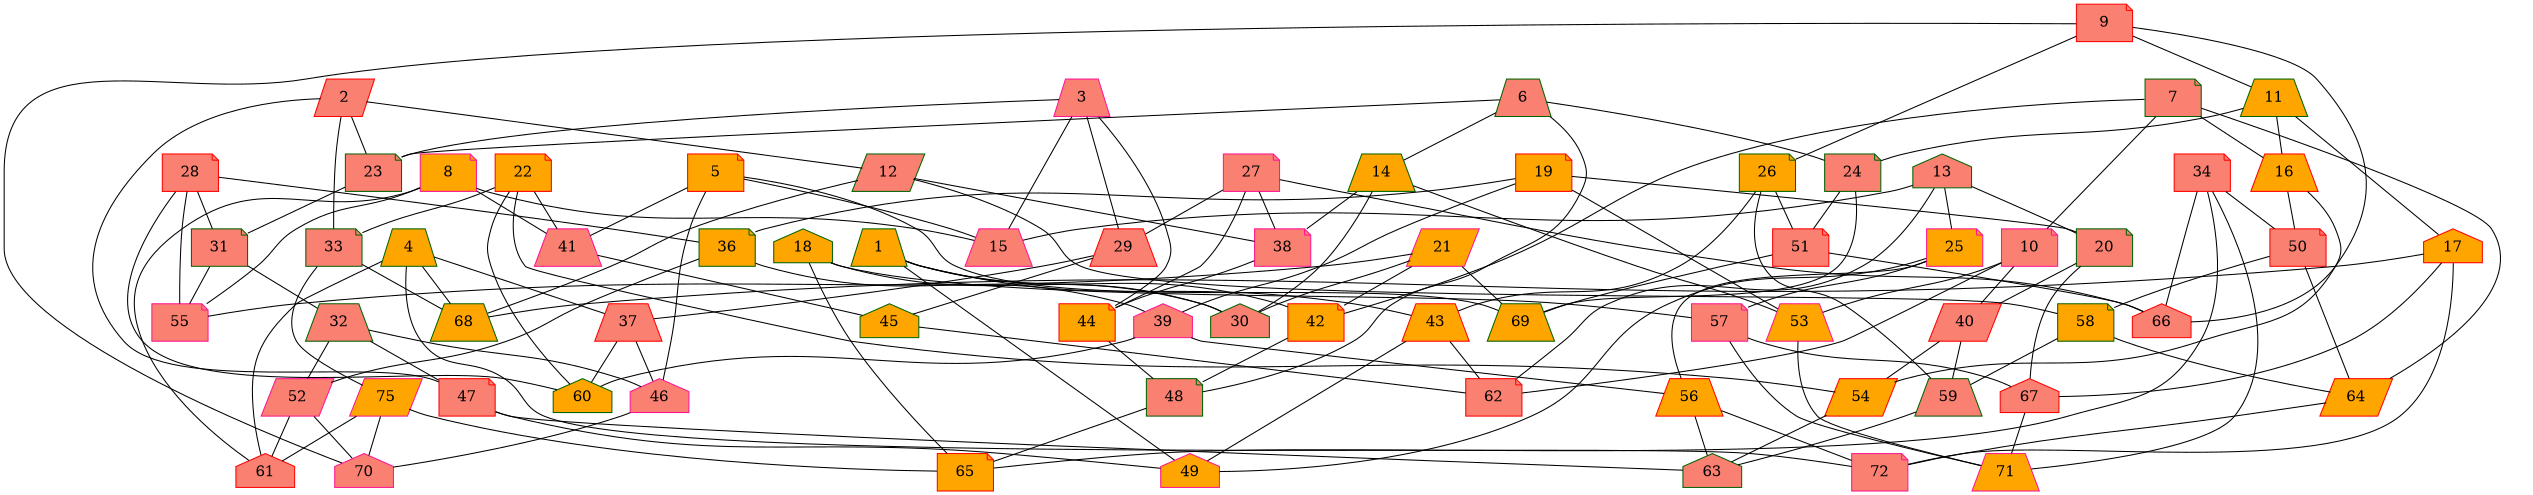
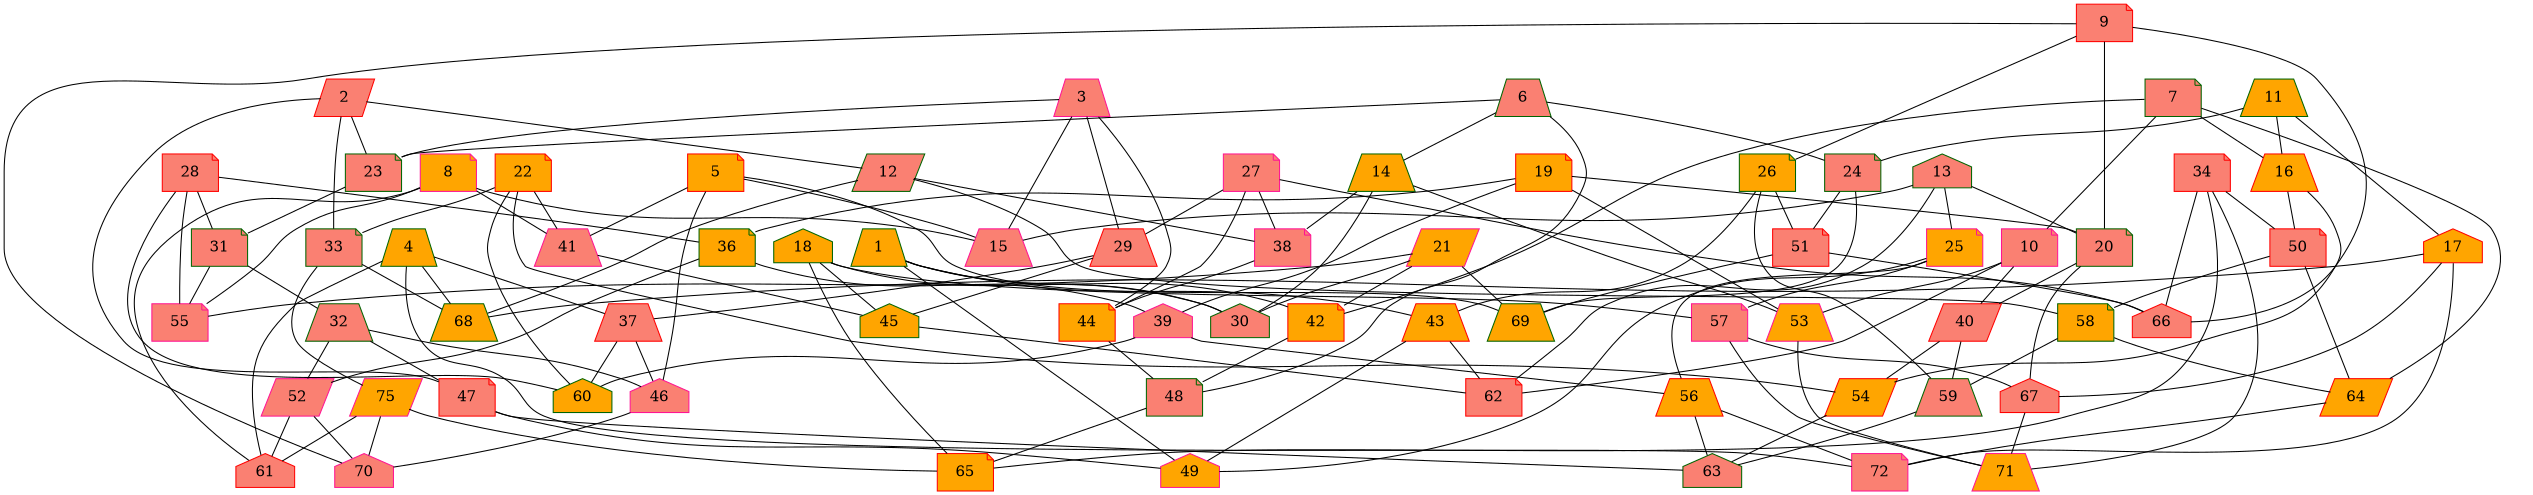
  graph {
    node [color=darkgreen fillcolor=salmon shape=note style=filled]
    1 [fillcolor=orange shape=trapezium]
    30 [shape=house]
    42 [color=red fillcolor=orange]
    43 [color=red fillcolor=orange shape=trapezium]
    49 [color=deeppink fillcolor=orange shape=house]
    48
    62 [color=red]
    2 [color=red shape=parallelogram]
    12 [shape=parallelogram]
    23
    33
    47 [color=red]
    68 [fillcolor=orange shape=trapezium]
    38 [color=deeppink]
    58 [fillcolor=orange]
    31
    n17 [color=deeppink fillcolor=orange label=75 shape=parallelogram]
    63 [shape=house]
    3 [color=deeppink shape=trapezium]
    15 [color=deeppink shape=trapezium]
    29 [color=red shape=trapezium]
    44 [color=red fillcolor=orange]
    37 [color=red shape=trapezium]
    45 [fillcolor=orange shape=house]
    4 [fillcolor=orange shape=trapezium]
    61 [color=red shape=house]
    72 [color=deeppink]
    46 [color=deeppink shape=house]
    60 [fillcolor=orange shape=house]
    5 [color=red fillcolor=orange]
    41 [color=deeppink shape=trapezium]
    69 [fillcolor=orange shape=trapezium]
    70 [color=deeppink shape=house]
    6 [shape=trapezium]
    14 [fillcolor=orange shape=trapezium]
    24
    53 [color=deeppink fillcolor=orange shape=trapezium]
    51 [color=red]
    65 [color=red fillcolor=orange]
    7
    10 [color=deeppink]
    16 [color=red fillcolor=orange shape=trapezium]
    64 [color=red fillcolor=orange shape=parallelogram]
    40 [color=red shape=parallelogram]
    50 [color=red]
    54 [color=red fillcolor=orange shape=parallelogram]
    8 [color=deeppink fillcolor=orange]
    55 [color=deeppink]
    9 [color=red]
    11 [fillcolor=orange shape=trapezium]
    26 [fillcolor=orange]
    66 [color=red shape=house]
    17 [color=red fillcolor=orange shape=house]
    59 [shape=trapezium]
    71 [color=deeppink fillcolor=orange shape=trapezium]
    67 [color=red shape=house]
    13 [shape=house]
    20
    25 [color=deeppink fillcolor=orange]
    57 [color=deeppink]
    56 [color=red fillcolor=orange shape=trapezium]
    18 [fillcolor=orange shape=house]
    19 [color=red fillcolor=orange]
    36 [fillcolor=orange]
    39 [color=deeppink shape=house]
    52 [color=deeppink shape=parallelogram]
    21 [color=deeppink fillcolor=orange shape=parallelogram]
    22 [color=red fillcolor=orange]
    32 [shape=trapezium]
    27 [color=deeppink]
    28 [color=red]
    34 [color=red]
    1 -- 30
    1 -- 42
    1 -- 43
    1 -- 49
    42 -- 48
    43 -- 49
    43 -- 62
    48 -- 65
    2 -- 12
    2 -- 23
    2 -- 33
    2 -- 47
    12 -- 68
    12 -- 38
    12 -- 58
    23 -- 31
    33 -- 68
    33 -- n17
    47 -- 49
    47 -- 63
    38 -- 44
    58 -- 64
    58 -- 59
    31 -- 55
    31 -- 32
    n17 -- 61
    n17 -- 70
    n17 -- 65
    3 -- 23
    3 -- 15
    3 -- 29
    3 -- 44
    29 -- 37
    29 -- 45
    44 -- 48
    37 -- 46
    37 -- 60
    45 -- 62
    4 -- 68
    4 -- 37
    4 -- 61
    4 -- 72
    46 -- 70
    5 -- 15
    5 -- 46
    5 -- 41
    5 -- 69
    41 -- 45
    6 -- 48
    6 -- 23
    6 -- 14
    6 -- 24
    14 -- 30
    14 -- 38
    14 -- 53
    24 -- 69
    24 -- 51
    53 -- 71
    51 -- 69
    51 -- 66
    7 -- 42
    7 -- 10
    7 -- 16
    7 -- 64
    10 -- 62
    10 -- 53
    10 -- 40
    16 -- 50
    16 -- 54
    64 -- 72
    40 -- 54
    40 -- 59
    50 -- 58
    50 -- 64
    54 -- 63
    8 -- 15
    8 -- 61
    8 -- 41
    8 -- 55
    9 -- 70
-   9 -- 11
+   9 -- 20
    9 -- 26
    9 -- 66
    11 -- 24
    11 -- 16
    11 -- 17
    26 -- 43
    26 -- 51
    26 -- 59
    17 -- 68
    17 -- 72
    17 -- 67
    59 -- 63
    67 -- 71
    13 -- 62
    13 -- 15
    13 -- 20
    13 -- 25
    20 -- 40
    20 -- 67
    25 -- 49
    25 -- 57
    25 -- 56
    57 -- 71
    57 -- 67
    56 -- 63
    56 -- 72
    18 -- 30
+   18 -- 45
    18 -- 65
    18 -- 57
    19 -- 53
    19 -- 20
    19 -- 36
    19 -- 39
    36 -- 39
    36 -- 52
    39 -- 60
    39 -- 56
    52 -- 61
    52 -- 70
    21 -- 30
    21 -- 42
    21 -- 69
    21 -- 55
    22 -- 33
    22 -- 60
    22 -- 41
    22 -- 54
    32 -- 47
    32 -- 46
    32 -- 52
    27 -- 38
    27 -- 29
    27 -- 44
    27 -- 66
    28 -- 31
    28 -- 60
    28 -- 55
    28 -- 36
    34 -- 65
    34 -- 50
    34 -- 66
    34 -- 71
  }
